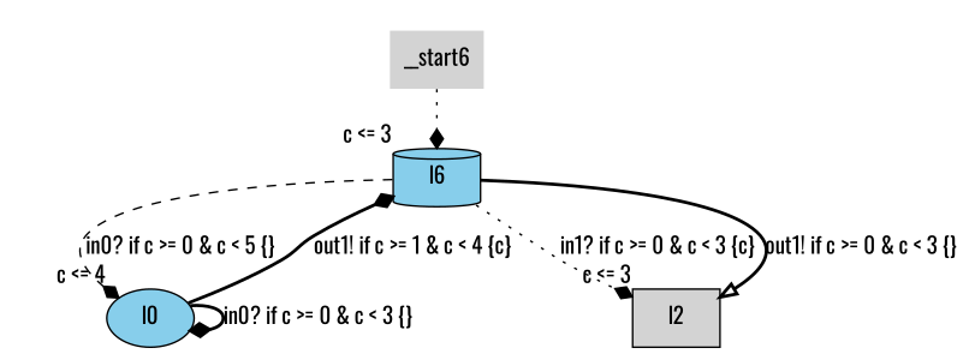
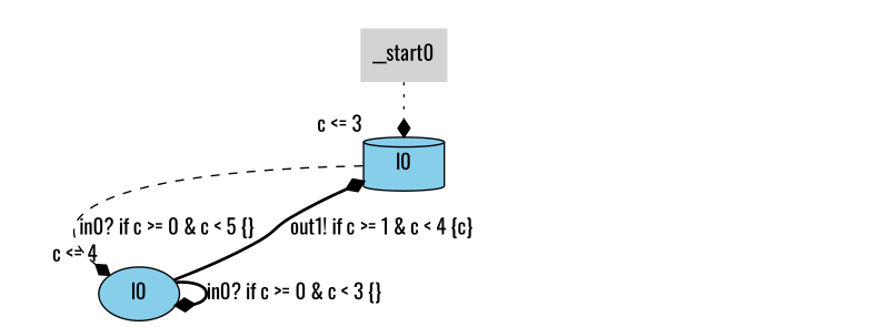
  digraph {
    fontname=Oswald
    node [fillcolor=lightgrey fontname=Oswald style=filled margin=0 xlabel="c <= 3"]
    edge [arrowhead=diamond fontname=Oswald style=bold]
-   __start0 [shape=none label=__start6 margin="" xlabel=""]
-   n2 [fillcolor=skyblue label=l6 shape=cylinder]
+   __start0 [shape=none margin="" xlabel=""]
+   n2 [fillcolor=skyblue label=l0 shape=cylinder]
    n3 [fillcolor=skyblue label=l0 shape=ellipse xlabel="c <= 4"]
-   n4 [label=l2 shape=box]
    __start0 -> n2 [style=dotted]
    n2 -> n3 [label="in0? if c >= 0 & c < 5 {} " style=dashed]
-   n2 -> n4 [label="in1? if c >= 0 & c < 3 {c} " style=dotted]
-   n2 -> n4 [arrowhead=onormal label="out1! if c >= 0 & c < 3 {} "]
    n3 -> n2 [label="out1! if c >= 1 & c < 4 {c} "]
    n3 -> n3 [label="in0? if c >= 0 & c < 3 {} "]
  }
